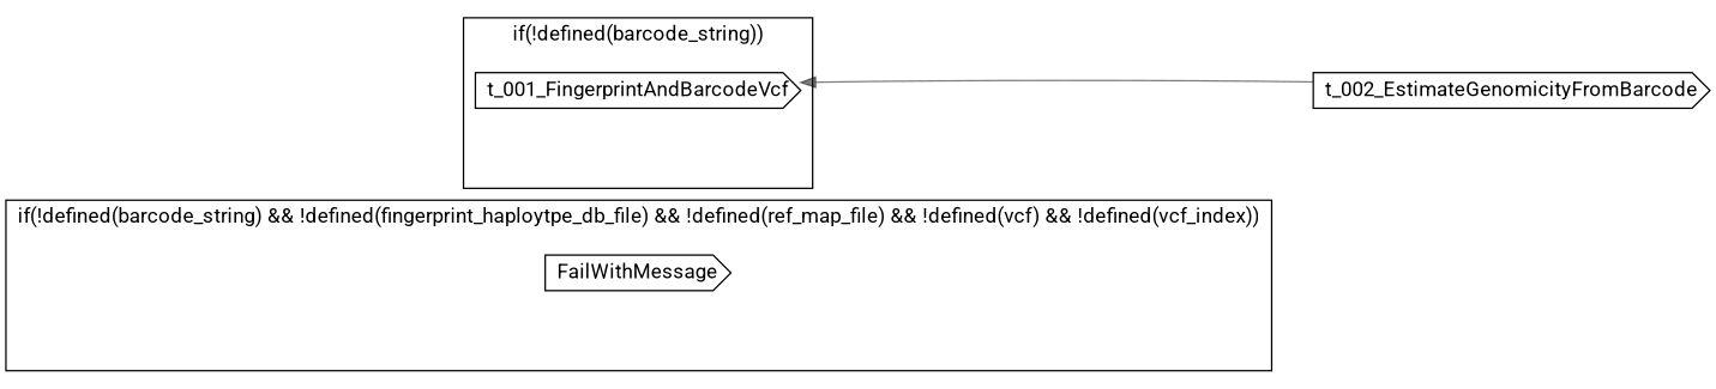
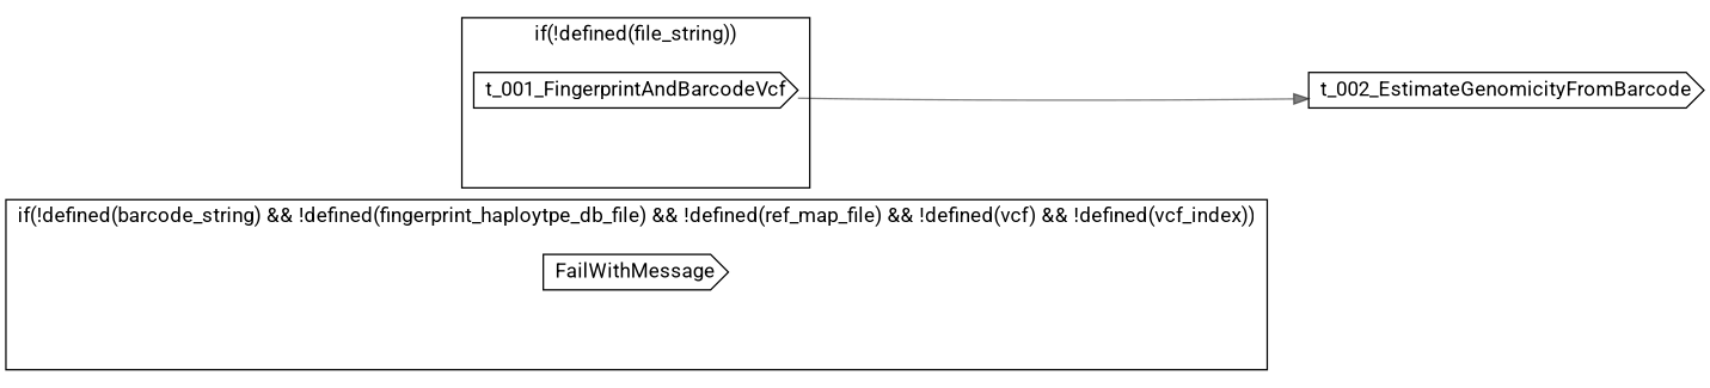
  digraph {
    compound=true
    rankdir=LR
    fontname=Roboto
    node [fontname=Roboto shape=cds]
    n1 [label=FailWithMessage]
    "if-L31C5" [height=0 margin=0 style=invis width=0 shape=""]
    n3 [label=t_001_FingerprintAndBarcodeVcf]
    "if-L38C5" [height=0 margin=0 style=invis width=0 shape=""]
    n5 [label=t_002_EstimateGenomicityFromBarcode]
    subgraph cluster_1 {
      label="if(!defined(barcode_string) && !defined(fingerprint_haploytpe_db_file) && !defined(ref_map_file) && !defined(vcf) && !defined(vcf_index))"
      rank=same
      n1
      "if-L31C5"
    }
    subgraph cluster_2 {
-     label="if(!defined(barcode_string))"
+     label="if(!defined(file_string))"
      rank=same
      n3
      "if-L38C5"
    }
-   n5 -> n3 [color="#00000080" fontname=Roboto]
+   n3 -> n5 [color="#00000080" fontname=Roboto]
  }
